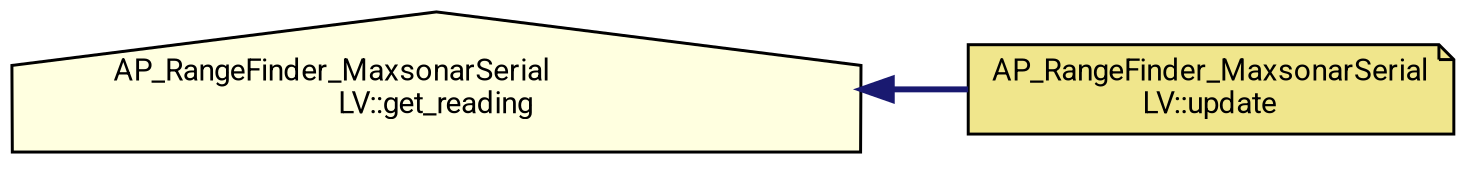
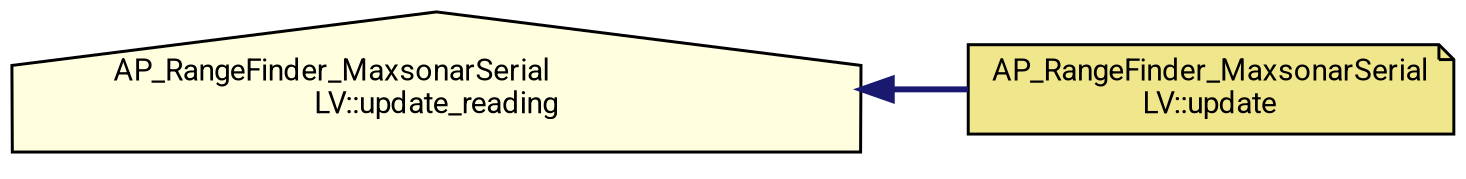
  digraph {
    rankdir=LR
    fontname=Roboto
    node [color=black fontname=Roboto fontsize=10 style=filled]
-   n1 [fillcolor=lightyellow fontcolor=black height=0.2 label="AP_RangeFinder_MaxsonarSerial\lLV::get_reading" shape=house width=0.4]
+   n1 [fillcolor=lightyellow fontcolor=black height=0.2 label="AP_RangeFinder_MaxsonarSerial\lLV::update_reading" shape=house width=0.4]
    n2 [fillcolor=khaki height=0.2 label="AP_RangeFinder_MaxsonarSerial\lLV::update" shape=note width=0.4]
    n1 -> n2 [color=midnightblue dir=back fontname=Roboto fontsize=10 labelfontname=Helvetica labelfontsize=10 style=bold]
  }
